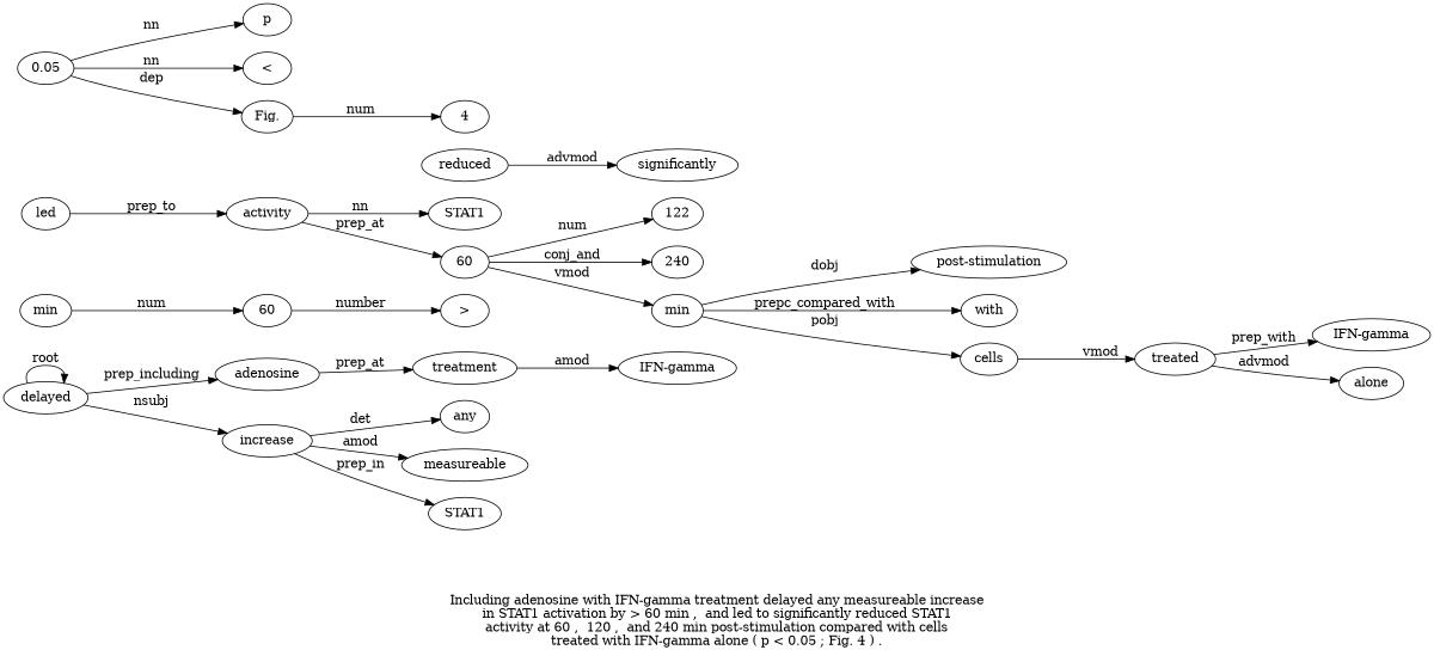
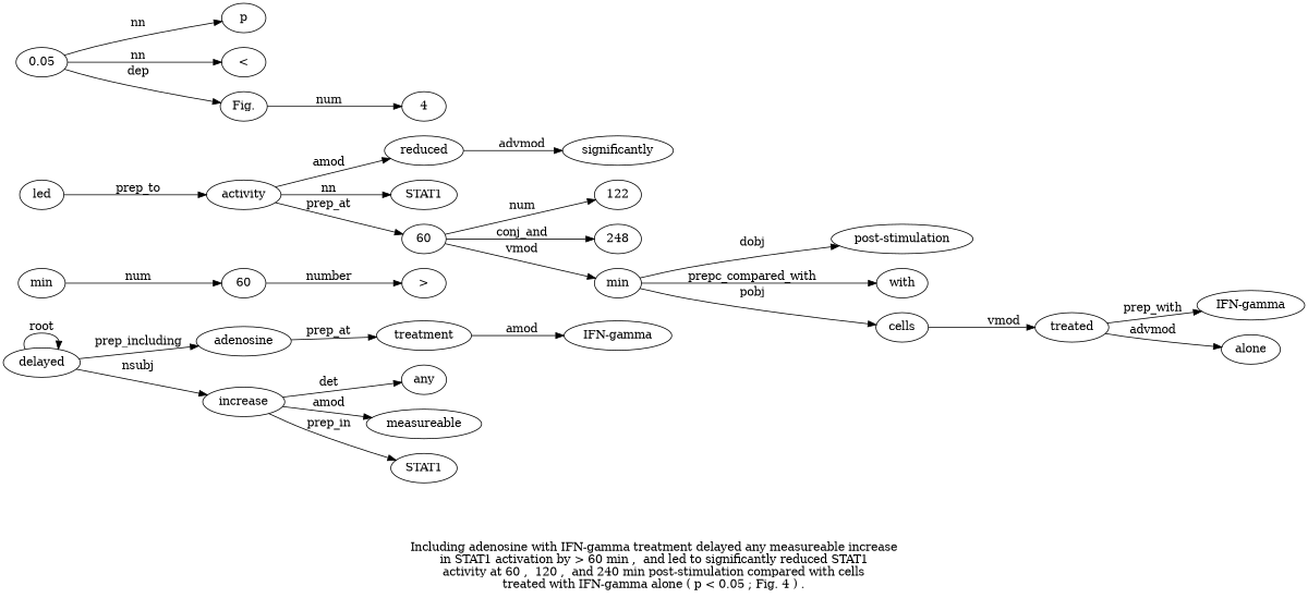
  digraph {
    label="Including adenosine with IFN-gamma treatment delayed any measureable increase\nin STAT1 activation by > 60 min ,  and led to significantly reduced STAT1\nactivity at 60 ,  120 ,  and 240 min post-stimulation compared with cells\ntreated with IFN-gamma alone ( p < 0.05 ; Fig. 4 ) ."
    rankdir=LR
    node [fillcolor=white style=filled]
    n1 [label=delayed]
    n2 [label=adenosine]
    n3 [label=increase]
    n4 [label=treatment]
    n5 [label=any]
    n6 [label=measureable]
    n7 [label=STAT1]
    n8 [label="IFN-gamma"]
    n9 [label=min]
    n10 [label=60]
    n11 [label=led]
    n12 [label=activity]
    n13 [label=">"]
    n14 [label=reduced]
    n15 [label=STAT1]
    n16 [label=60]
    n17 [label=significantly]
    n18 [label=122]
-   n19 [label=240]
+   n19 [label=248]
    n20 [label=min]
    n21 [label=0.05]
    n22 [label=p]
    n23 [label="<"]
    n24 [label="Fig."]
    n25 [label="post-stimulation"]
    n26 [label=with]
    n27 [label=cells]
    n28 [label=treated]
    n29 [label="IFN-gamma"]
    n30 [label=alone]
    n31 [label=4]
    n1 -> n1 [label=root]
    n1 -> n2 [label=prep_including]
    n1 -> n3 [label=nsubj]
    n2 -> n4 [label=prep_at]
    n3 -> n5 [label=det]
    n3 -> n6 [label=amod]
    n3 -> n7 [label=prep_in]
    n4 -> n8 [label=amod]
    n9 -> n10 [label=num]
    n10 -> n13 [label=number]
    n11 -> n12 [label=prep_to]
+   n12 -> n14 [label=amod]
    n12 -> n15 [label=nn]
    n12 -> n16 [label=prep_at]
    n14 -> n17 [label=advmod]
    n16 -> n18 [label=num]
    n16 -> n19 [label=conj_and]
    n16 -> n20 [label=vmod]
    n20 -> n25 [label=dobj]
    n20 -> n26 [label=prepc_compared_with]
    n20 -> n27 [label=pobj]
    n21 -> n22 [label=nn]
    n21 -> n23 [label=nn]
    n21 -> n24 [label=dep]
    n24 -> n31 [label=num]
    n27 -> n28 [label=vmod]
    n28 -> n29 [label=prep_with]
    n28 -> n30 [label=advmod]
  }
